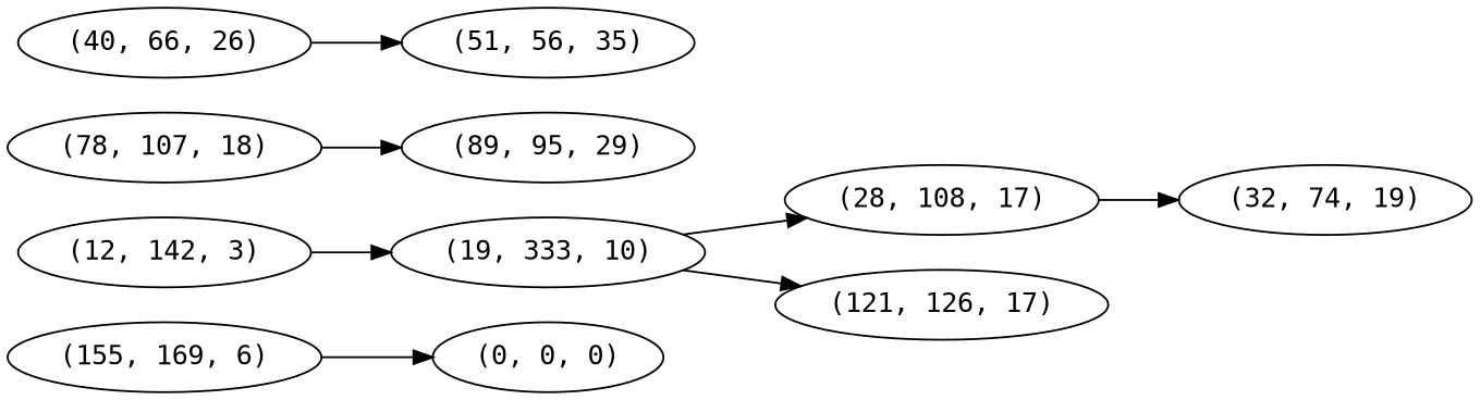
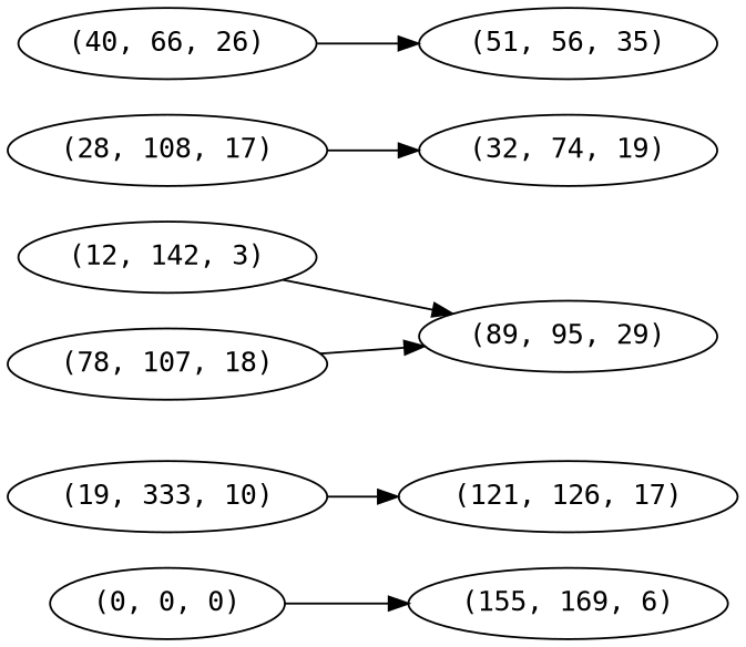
  digraph {
    fontname="DejaVu Sans Mono"
    rankdir=LR
    node [fontname="DejaVu Sans Mono"]
    edge [fontname="DejaVu Sans Mono"]
    n1 [label="(155, 169, 6)"]
    "(0, 0, 0)"
    n3 [label="(19, 333, 10)"]
    "(12, 142, 3)"
    "(28, 108, 17)"
    "(121, 126, 17)"
    "(32, 74, 19)"
    "(78, 107, 18)"
    "(89, 95, 29)"
    "(40, 66, 26)"
    "(51, 56, 35)"
-   n1 -> "(0, 0, 0)"
-   n3 -> "(28, 108, 17)"
+   "(0, 0, 0)" -> n1
    n3 -> "(121, 126, 17)"
-   "(12, 142, 3)" -> n3
+   "(12, 142, 3)" -> "(89, 95, 29)"
    "(28, 108, 17)" -> "(32, 74, 19)"
    "(78, 107, 18)" -> "(89, 95, 29)"
    "(40, 66, 26)" -> "(51, 56, 35)"
  }
